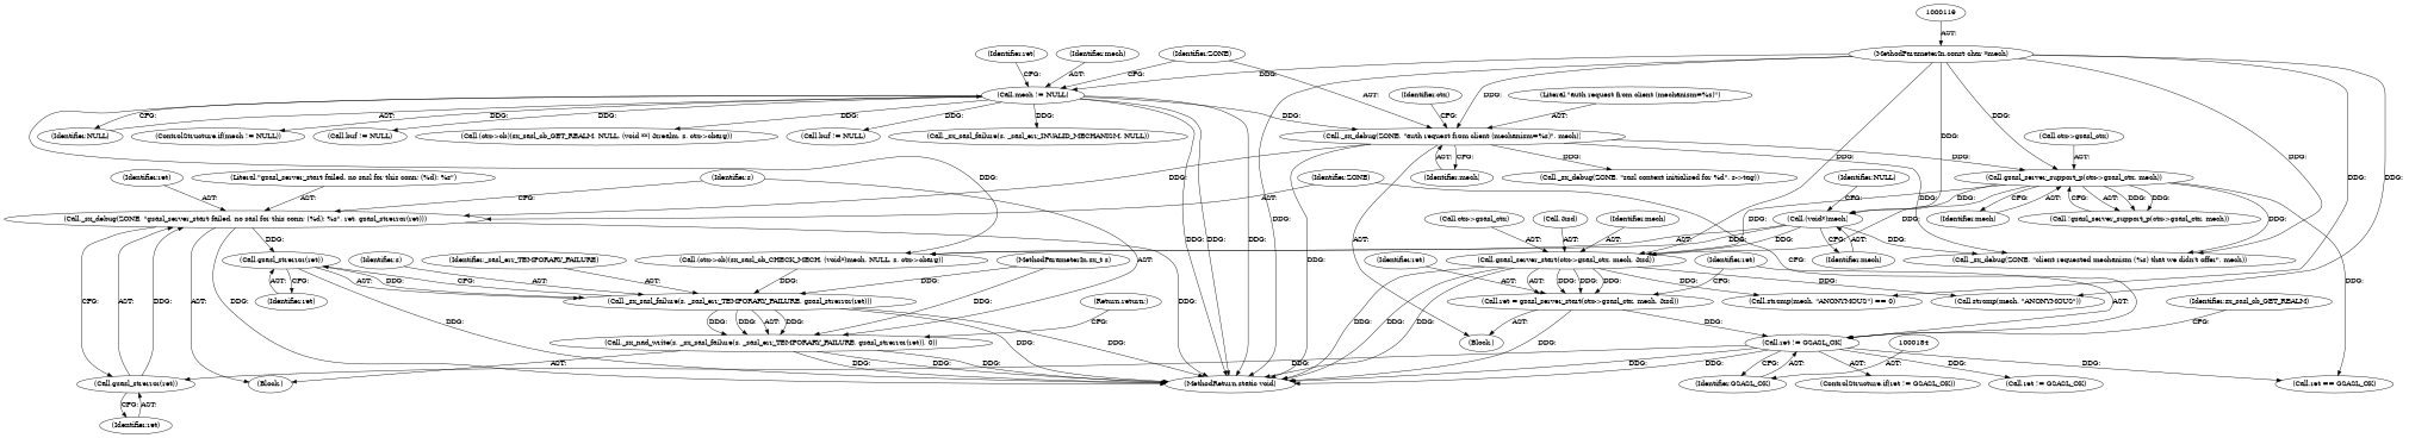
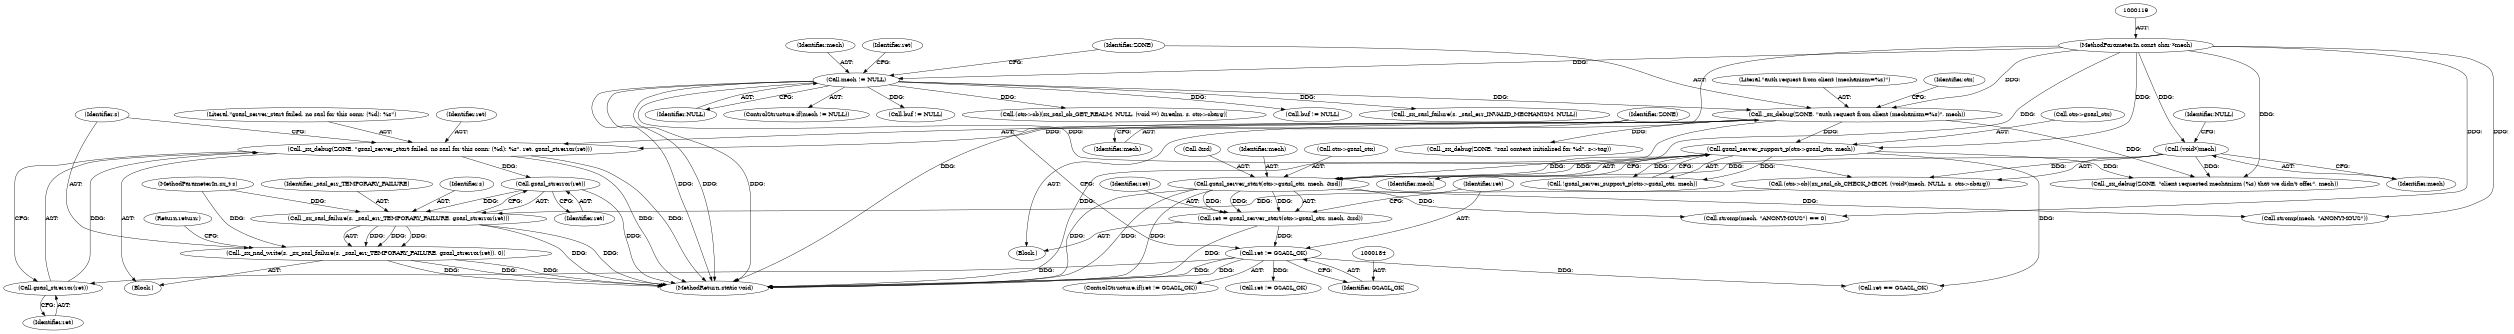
  digraph {
    n1 [label="(Call,gsasl_strerror(ret))"]
    n2 [label="(Call,_sx_sasl_failure(s, _sasl_err_TEMPORARY_FAILURE, gsasl_strerror(ret)))"]
    n3 [label="(MethodReturn,static void)"]
    n4 [label="(Identifier,ret)"]
    n5 [label="(Call,_sx_nad_write(s, _sx_sasl_failure(s, _sasl_err_TEMPORARY_FAILURE, gsasl_strerror(ret)), 0))"]
    n6 [label="(Call,_sx_debug(ZONE, \"gsasl_server_start failed, no sasl for this conn; (%d): %s\", ret, gsasl_strerror(ret)))"]
    n7 [label="(Call,gsasl_strerror(ret))"]
    n8 [label="(Block,)"]
    n9 [label="(Identifier,ret)"]
    n10 [label="(Call,_sx_debug(ZONE, \"auth request from client (mechanism=%s)\", mech))"]
    n11 [label="(Call,gsasl_server_support_p(ctx->gsasl_ctx, mech))"]
    n12 [label="(Identifier,mech)"]
    n13 [label="(Call,_sx_debug(ZONE, \"sasl context initialised for %d\", s->tag))"]
    n14 [label="(Block,)"]
    n15 [label="(Call,_sx_debug(ZONE, \"client requested mechanism (%s) that we didn't offer\", mech))"]
    n16 [label="(Call,gsasl_server_start(ctx->gsasl_ctx, mech, &sd))"]
    n17 [label="(Call,(void*)mech)"]
    n18 [label="(Call,ret == GSASL_OK)"]
    n19 [label="(Call,!gsasl_server_support_p(ctx->gsasl_ctx, mech))"]
    n20 [label="(Identifier,mech)"]
    n21 [label="(Call,mech != NULL)"]
    n22 [label="(Identifier,NULL)"]
    n23 [label="(ControlStructure,if(mech != NULL))"]
    n24 [label="(Call,(ctx->cb)(sx_sasl_cb_CHECK_MECH, (void*)mech, NULL, s, ctx->cbarg))"]
    n25 [label="(Call,buf != NULL)"]
    n26 [label="(Call,(ctx->cb)(sx_sasl_cb_GET_REALM, NULL, (void **) &realm, s, ctx->cbarg))"]
    n27 [label="(Call,buf != NULL)"]
    n28 [label="(Call,_sx_sasl_failure(s, _sasl_err_INVALID_MECHANISM, NULL))"]
    n29 [label="(MethodParameterIn,const char *mech)"]
    n30 [label="(Call,strcmp(mech, \"ANONYMOUS\"))"]
    n31 [label="(Call,strcmp(mech, \"ANONYMOUS\") == 0)"]
    n32 [label="(Call,ret = gsasl_server_start(ctx->gsasl_ctx, mech, &sd))"]
    n33 [label="(Identifier,mech)"]
    1000119
    n35 [label="(Call,ret != GSASL_OK)"]
    n36 [label="(Identifier,GSASL_OK)"]
    n37 [label="(ControlStructure,if(ret != GSASL_OK))"]
    n38 [label="(Call,ret != GSASL_OK)"]
    n39 [label="(Call,&sd)"]
-   n40 [label="(Identifier,sx_sasl_cb_GET_REALM)"]
    n41 [label="(Identifier,s)"]
    n42 [label="(Return,return;)"]
    n43 [label="(Identifier,mech)"]
    n44 [label="(Identifier,ret)"]
    n45 [label="(Literal,\"auth request from client (mechanism=%s)\")"]
    n46 [label="(MethodParameterIn,sx_t s)"]
    n47 [label="(Identifier,ctx)"]
    n48 [label="(Identifier,NULL)"]
    n49 [label="(Identifier,ZONE)"]
    n50 [label="(Identifier,ZONE)"]
    n51 [label="(Call,ctx->gsasl_ctx)"]
    n52 [label="(Identifier,_sasl_err_TEMPORARY_FAILURE)"]
    n53 [label="(Literal,\"gsasl_server_start failed, no sasl for this conn; (%d): %s\")"]
    n54 [label="(Identifier,s)"]
    n55 [label="(Identifier,ret)"]
    n56 [label="(Call,ctx->gsasl_ctx)"]
    n57 [label="(Identifier,mech)"]
    n58 [label="(Identifier,ret)"]
    n59 [label="(Identifier,ret)"]
    1000184
    n1 -> n2 [label="AST: "]
    n1 -> n2 [label="DDG: "]
    n1 -> n3 [label="DDG: "]
    n1 -> n4 [label="CFG: "]
    n2 -> n1 [label="CFG: "]
    n2 -> n3 [label="DDG: "]
    n2 -> n3 [label="DDG: "]
    n2 -> n5 [label="AST: "]
    n2 -> n5 [label="DDG: "]
    n2 -> n5 [label="DDG: "]
    n2 -> n5 [label="DDG: "]
    n4 -> n1 [label="AST: "]
    n5 -> n3 [label="DDG: "]
    n5 -> n3 [label="DDG: "]
    n5 -> n3 [label="DDG: "]
    n5 -> n8 [label="AST: "]
    n6 -> n1 [label="DDG: "]
    n6 -> n3 [label="DDG: "]
    n6 -> n3 [label="DDG: "]
    n6 -> n7 [label="CFG: "]
    n6 -> n8 [label="AST: "]
    n7 -> n6 [label="AST: "]
    n7 -> n6 [label="DDG: "]
    n7 -> n9 [label="CFG: "]
    n9 -> n7 [label="AST: "]
    n10 -> n3 [label="DDG: "]
    n10 -> n6 [label="DDG: "]
    n10 -> n11 [label="DDG: "]
    n10 -> n12 [label="CFG: "]
    n10 -> n13 [label="DDG: "]
    n10 -> n14 [label="AST: "]
    n10 -> n15 [label="DDG: "]
    n11 -> n15 [label="DDG: "]
    n11 -> n16 [label="DDG: "]
    n11 -> n16 [label="DDG: "]
-   n11 -> n17 [label="DDG: "]
    n11 -> n18 [label="DDG: "]
    n11 -> n19 [label="AST: "]
    n11 -> n19 [label="DDG: "]
    n11 -> n19 [label="DDG: "]
    n11 -> n20 [label="CFG: "]
    n12 -> n10 [label="AST: "]
    n16 -> n3 [label="DDG: "]
    n16 -> n3 [label="DDG: "]
    n16 -> n3 [label="DDG: "]
    n16 -> n30 [label="DDG: "]
    n16 -> n31 [label="DDG: "]
    n16 -> n32 [label="AST: "]
    n16 -> n32 [label="DDG: "]
    n16 -> n32 [label="DDG: "]
    n16 -> n32 [label="DDG: "]
    n17 -> n15 [label="DDG: "]
    n17 -> n16 [label="DDG: "]
    n17 -> n24 [label="AST: "]
    n17 -> n24 [label="DDG: "]
    n17 -> n33 [label="CFG: "]
    n19 -> n11 [label="CFG: "]
    n20 -> n11 [label="AST: "]
    n21 -> n3 [label="DDG: "]
    n21 -> n3 [label="DDG: "]
    n21 -> n3 [label="DDG: "]
    n21 -> n10 [label="DDG: "]
    n21 -> n22 [label="CFG: "]
-   n21 -> n23 [label="DDG: "]
+   n21 -> n23 [label="AST: "]
    n21 -> n24 [label="DDG: "]
    n21 -> n25 [label="DDG: "]
    n21 -> n26 [label="DDG: "]
    n21 -> n27 [label="DDG: "]
    n21 -> n28 [label="DDG: "]
    n22 -> n21 [label="AST: "]
    n24 -> n2 [label="DDG: "]
    n29 -> n3 [label="DDG: "]
    n29 -> n10 [label="DDG: "]
    n29 -> n11 [label="DDG: "]
    n29 -> n15 [label="DDG: "]
    n29 -> n16 [label="DDG: "]
    n29 -> n17 [label="DDG: "]
    n29 -> n21 [label="DDG: "]
    n29 -> n30 [label="DDG: "]
    n29 -> n31 [label="DDG: "]
    n32 -> n3 [label="DDG: "]
    n32 -> n14 [label="AST: "]
    n32 -> n35 [label="DDG: "]
    n33 -> n17 [label="AST: "]
    1000119 -> n29 [label="AST: "]
    n35 -> n3 [label="DDG: "]
    n35 -> n3 [label="DDG: "]
    n35 -> n7 [label="DDG: "]
    n35 -> n18 [label="DDG: "]
    n35 -> n36 [label="CFG: "]
    n35 -> n37 [label="AST: "]
    n35 -> n38 [label="DDG: "]
    n36 -> n35 [label="AST: "]
    n39 -> n16 [label="AST: "]
-   n40 -> n35 [label="CFG: "]
    n41 -> n5 [label="AST: "]
    n41 -> n6 [label="CFG: "]
    n42 -> n5 [label="CFG: "]
    n43 -> n16 [label="AST: "]
    n44 -> n32 [label="AST: "]
    n45 -> n10 [label="AST: "]
    n46 -> n2 [label="DDG: "]
    n46 -> n5 [label="DDG: "]
    n47 -> n10 [label="CFG: "]
    n48 -> n17 [label="CFG: "]
    n49 -> n6 [label="AST: "]
    n49 -> n35 [label="CFG: "]
    n50 -> n10 [label="AST: "]
    n50 -> n21 [label="CFG: "]
    n51 -> n16 [label="AST: "]
    n52 -> n2 [label="AST: "]
    n53 -> n6 [label="AST: "]
    n54 -> n2 [label="AST: "]
    n55 -> n6 [label="AST: "]
    n56 -> n11 [label="AST: "]
    n57 -> n21 [label="AST: "]
    n58 -> n32 [label="CFG: "]
    n58 -> n35 [label="AST: "]
    n59 -> n21 [label="CFG: "]
    1000184 -> n36 [label="AST: "]
  }
